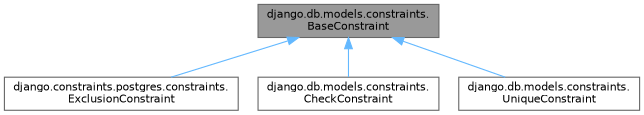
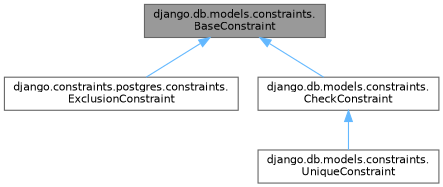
  digraph {
    rankdir=TB
    node [color=gray40 fillcolor=white fontname=Helvetica fontsize=10 shape=box style=filled]
    edge [color=steelblue1 dir=back fontname=Helvetica fontsize=10 labelfontname=Helvetica labelfontsize=10 style=solid]
    n1 [fillcolor=grey60 fontcolor=black height=0.2 label="django.db.models.constraints.\lBaseConstraint" width=0.4]
    n2 [height=0.2 label="django.constraints.postgres.constraints.\lExclusionConstraint" width=0.4]
    n3 [height=0.2 label="django.db.models.constraints.\lCheckConstraint" width=0.4]
    n4 [height=0.2 label="django.db.models.constraints.\lUniqueConstraint" width=0.4]
    n1 -> n2
    n1 -> n3
-   n1 -> n4
+   n3 -> n4
  }
